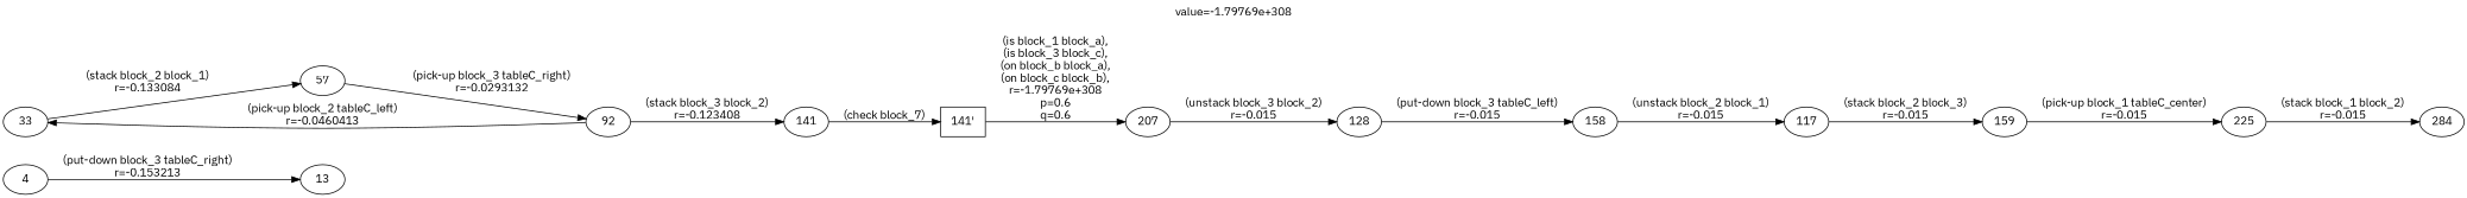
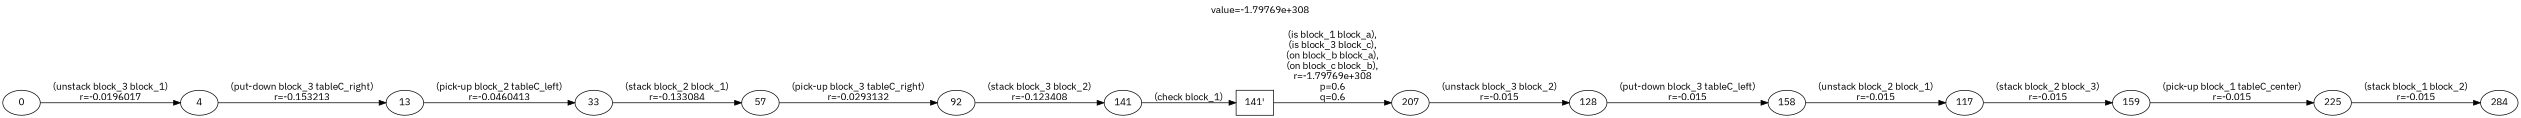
  digraph {
    fontname="IBM Plex Sans"
    label="value=-1.79769e+308"
    labelloc=top
    rankdir=LR
    node [fontname="IBM Plex Sans"]
    edge [fontname="IBM Plex Sans"]
+   0
    4
    13
    33
    57
    92
    141
    "141'" [shape=box]
    207
    128
    158
    n12 [label=117]
    159
    225
    284
+   0 -> 4 [label="(unstack block_3 block_1)\nr=-0.0196017"]
    4 -> 13 [label="(put-down block_3 tableC_right)\nr=-0.153213"]
-   92 -> 33 [label="(pick-up block_2 tableC_left)\nr=-0.0460413"]
+   13 -> 33 [label="(pick-up block_2 tableC_left)\nr=-0.0460413"]
    33 -> 57 [label="(stack block_2 block_1)\nr=-0.133084"]
    57 -> 92 [label="(pick-up block_3 tableC_right)\nr=-0.0293132"]
    92 -> 141 [label="(stack block_3 block_2)\nr=-0.123408"]
-   141 -> "141'" [label="(check block_7)"]
+   141 -> "141'" [label="(check block_1)"]
    "141'" -> 207 [label="\n(is block_1 block_a),\n(is block_3 block_c),\n(on block_b block_a),\n(on block_c block_b),\nr=-1.79769e+308\np=0.6\nq=0.6"]
    207 -> 128 [label="(unstack block_3 block_2)\nr=-0.015"]
    128 -> 158 [label="(put-down block_3 tableC_left)\nr=-0.015"]
    158 -> n12 [label="(unstack block_2 block_1)\nr=-0.015"]
    n12 -> 159 [label="(stack block_2 block_3)\nr=-0.015"]
    159 -> 225 [label="(pick-up block_1 tableC_center)\nr=-0.015"]
    225 -> 284 [label="(stack block_1 block_2)\nr=-0.015"]
  }
